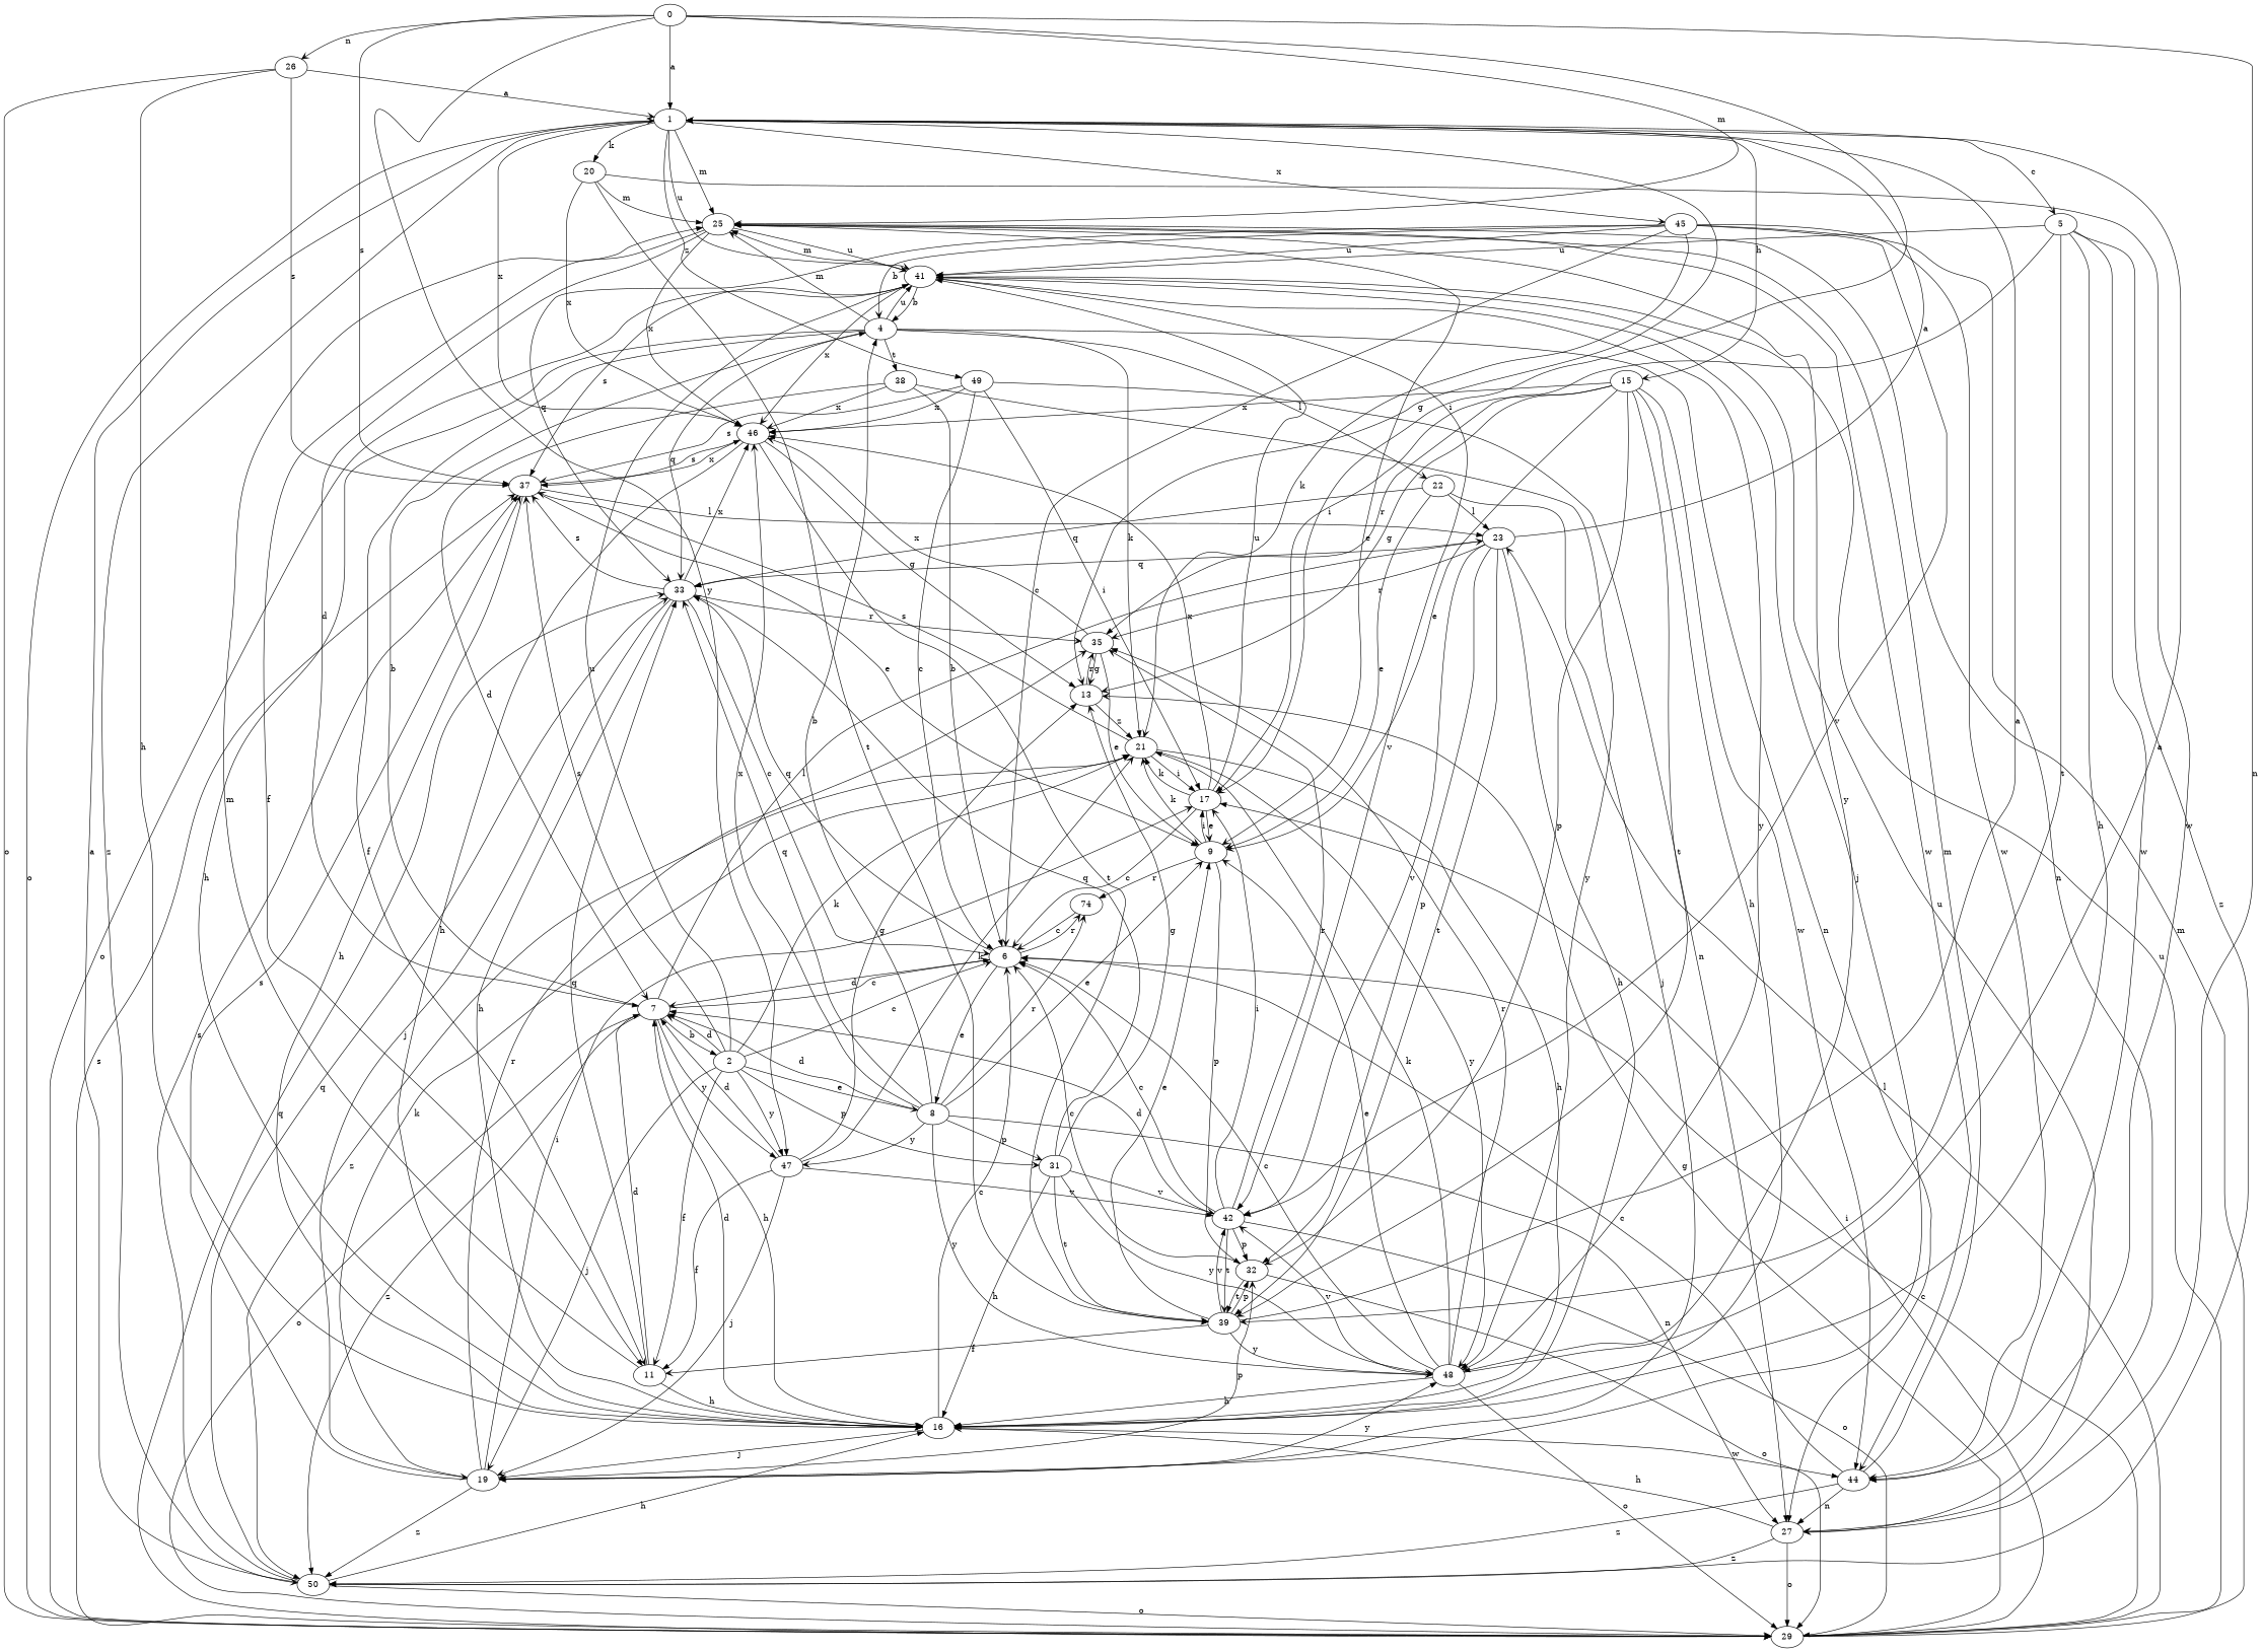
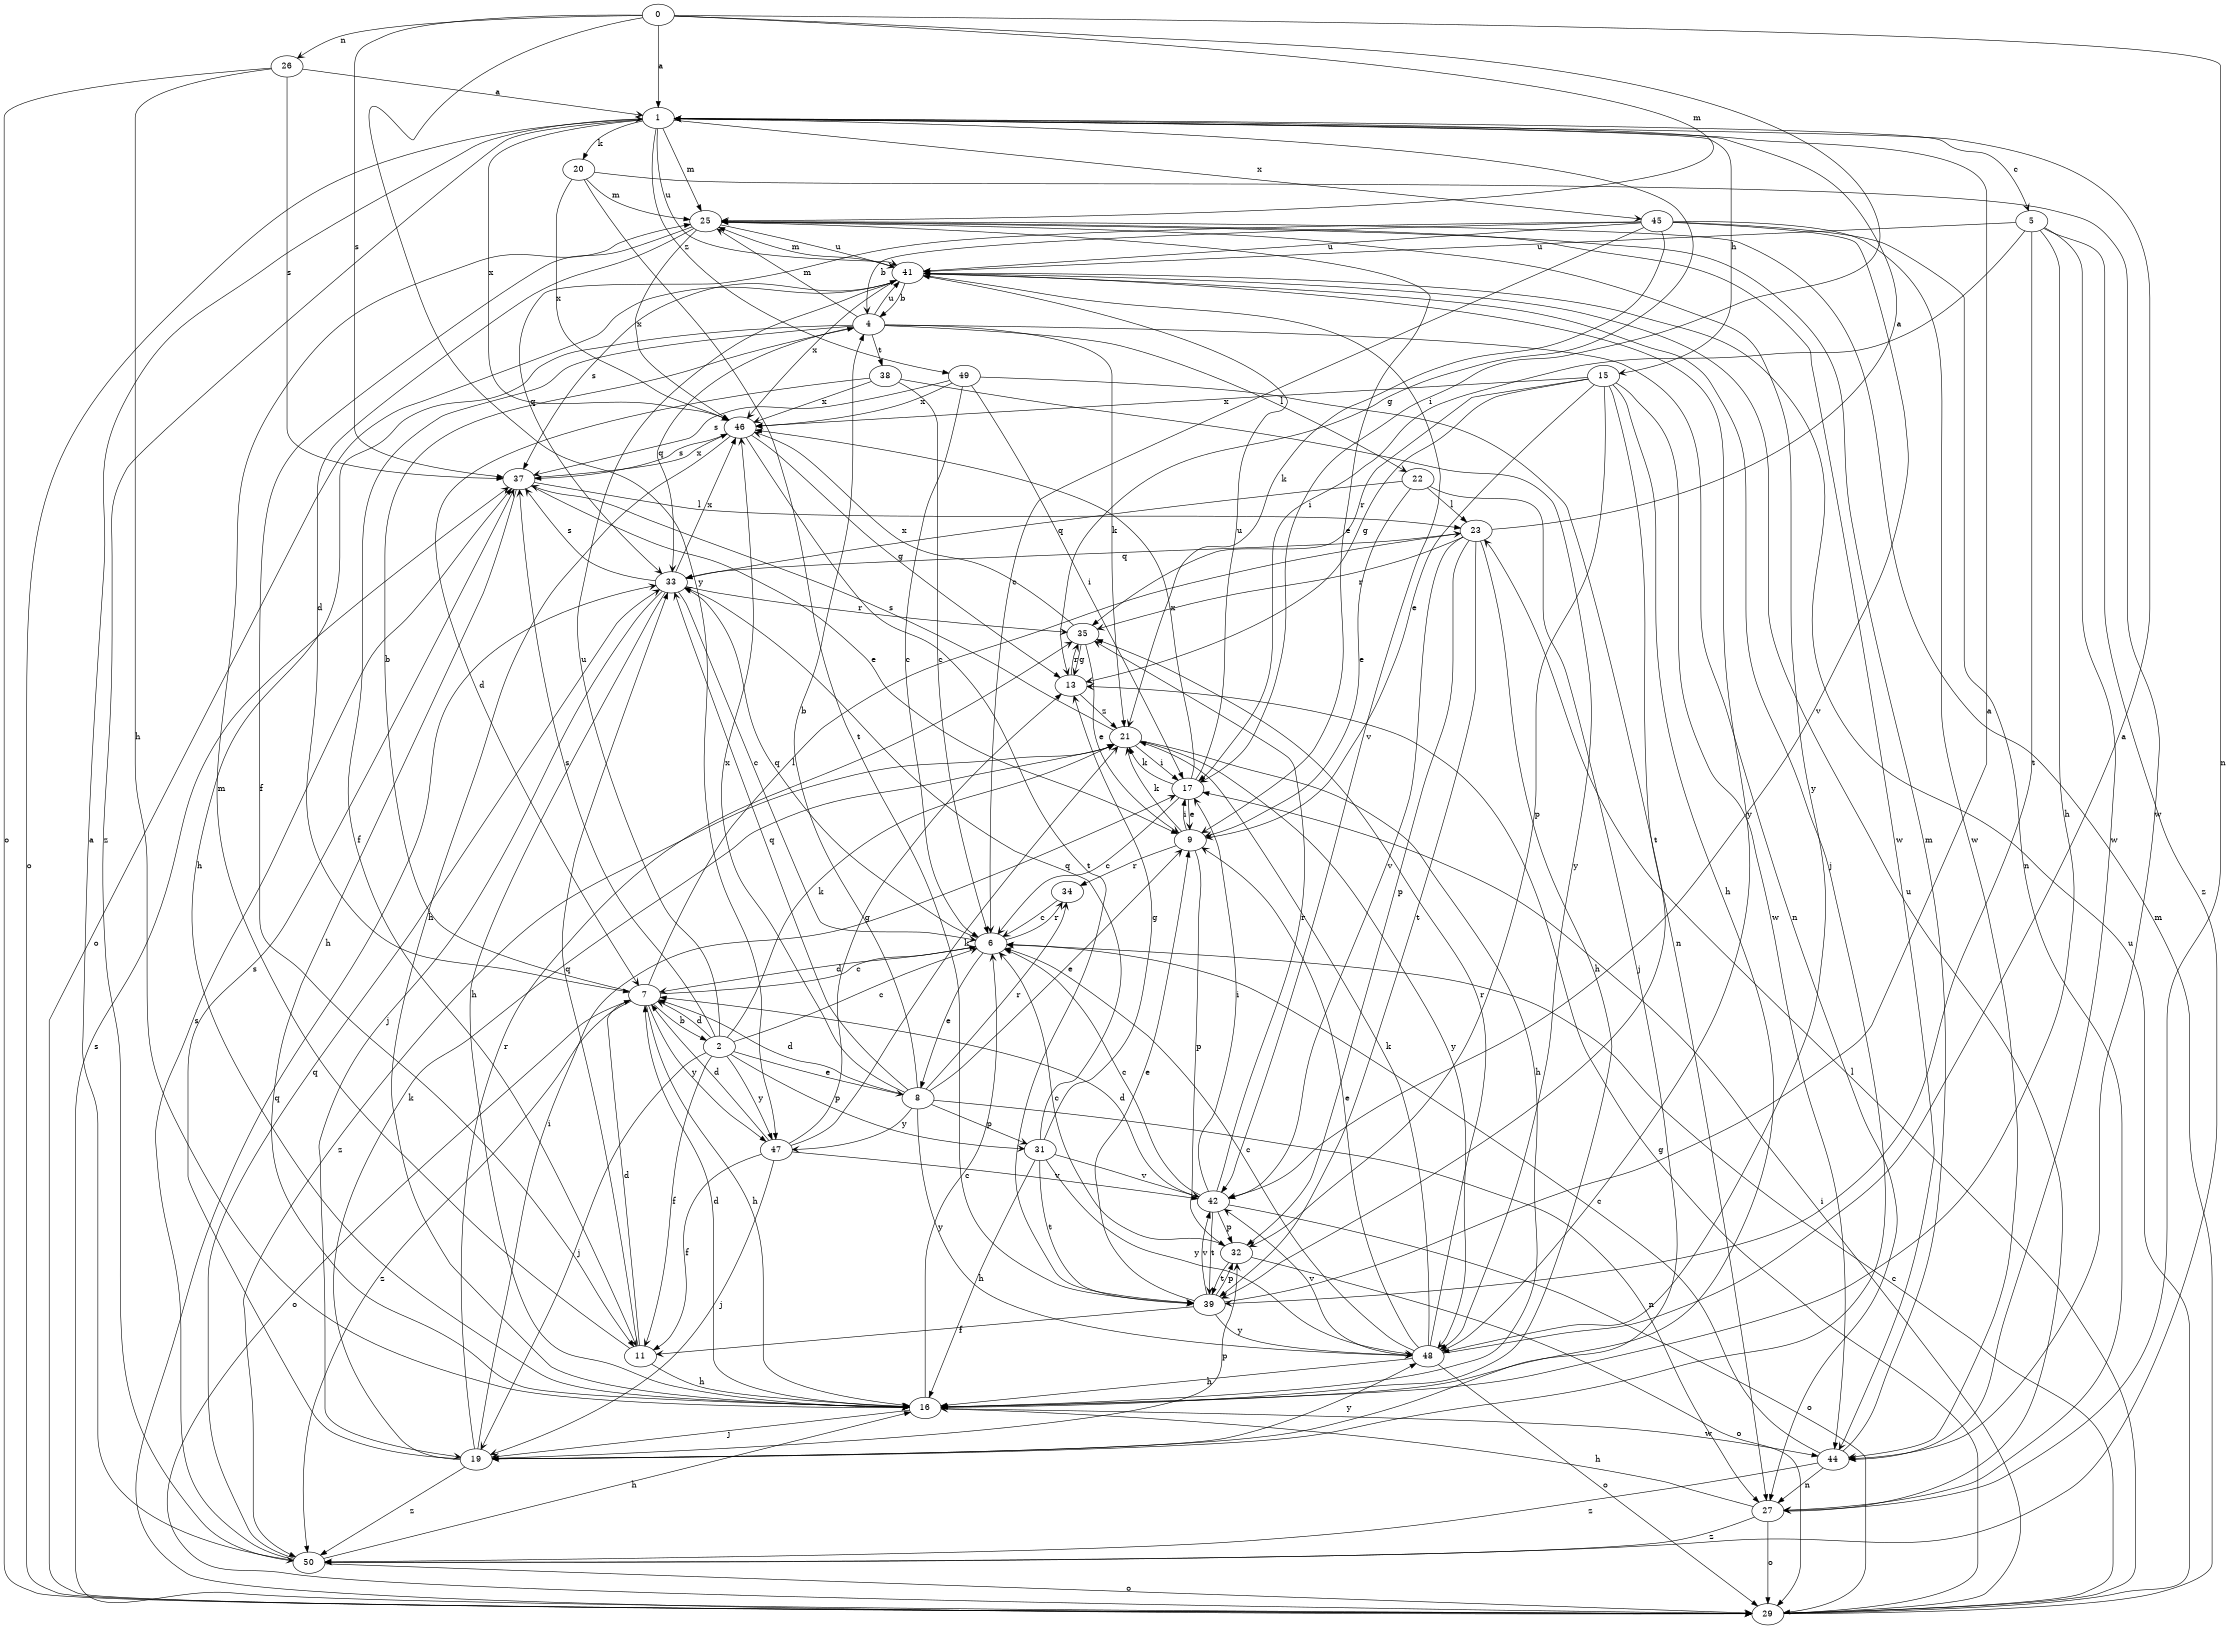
  strict digraph {
    edge [arrowhead=vee]
    0
    1
    17
    25
    26
    27
    37
    47
    5
    13
    15
    20
    29
    41
    45
    46
    49
    50
    6
    21
    9
    44
    7
    11
    48
    16
    23
    19
    42
    39
    35
    32
    33
    4
    2
    8
    31
-   34 [label=74]
+   34
    22
    38
    0 -> 1 [arrowhead=normal label=a]
    0 -> 17 [label=i]
    0 -> 25 [label=m]
    0 -> 26 [label=n]
    0 -> 27 [label=n]
    0 -> 37 [arrowhead=normal label=s]
    0 -> 47 [arrowhead=normal label=y]
    1 -> 25 [arrowhead=normal label=m]
    1 -> 5 [label=c]
    1 -> 13 [label=g]
    1 -> 15 [label=h]
    1 -> 20 [arrowhead=normal label=k]
    1 -> 29 [label=o]
    1 -> 41 [label=u]
    1 -> 45 [label=x]
    1 -> 46 [label=x]
    1 -> 49 [arrowhead=normal label=z]
    1 -> 50 [label=z]
    17 -> 41 [arrowhead=normal label=u]
    17 -> 46 [arrowhead=normal label=x]
    17 -> 6 [label=c]
    17 -> 21 [arrowhead=normal label=k]
    17 -> 9 [label=e]
    25 -> 41 [label=u]
    25 -> 46 [arrowhead=normal label=x]
    25 -> 9 [label=e]
    25 -> 44 [label=w]
    25 -> 7 [arrowhead=normal label=d]
    25 -> 11 [arrowhead=normal label=f]
    25 -> 48 [arrowhead=normal label=y]
    26 -> 1 [label=a]
    26 -> 37 [arrowhead=normal label=s]
    26 -> 29 [label=o]
    26 -> 16 [arrowhead=normal label=h]
    27 -> 29 [arrowhead=normal label=o]
    27 -> 41 [label=u]
    27 -> 50 [arrowhead=normal label=z]
    27 -> 16 [label=h]
    37 -> 46 [arrowhead=normal label=x]
    37 -> 9 [arrowhead=normal label=e]
    37 -> 16 [label=h]
    37 -> 23 [arrowhead=normal label=l]
    47 -> 13 [arrowhead=normal label=g]
    47 -> 21 [label=k]
    47 -> 7 [arrowhead=normal label=d]
    47 -> 11 [arrowhead=normal label=f]
    47 -> 19 [label=j]
    47 -> 42 [arrowhead=normal label=v]
    5 -> 17 [arrowhead=normal label=i]
    5 -> 41 [label=u]
    5 -> 50 [arrowhead=normal label=z]
    5 -> 44 [arrowhead=normal label=w]
    5 -> 16 [arrowhead=normal label=h]
    5 -> 39 [label=t]
    13 -> 21 [arrowhead=normal label=z]
    13 -> 35 [label=r]
    15 -> 13 [label=g]
    15 -> 46 [arrowhead=normal label=x]
    15 -> 9 [label=e]
    15 -> 44 [arrowhead=normal label=w]
    15 -> 16 [arrowhead=normal label=h]
    15 -> 39 [label=t]
    15 -> 35 [arrowhead=normal label=r]
    15 -> 32 [label=p]
    20 -> 25 [arrowhead=normal label=m]
    20 -> 46 [arrowhead=normal label=x]
    20 -> 44 [label=w]
    20 -> 39 [arrowhead=normal label=t]
    29 -> 17 [arrowhead=normal label=i]
    29 -> 25 [arrowhead=normal label=m]
    29 -> 37 [label=s]
    29 -> 13 [label=g]
    29 -> 41 [arrowhead=normal label=u]
    29 -> 6 [label=c]
    29 -> 23 [label=l]
    29 -> 33 [label=q]
    41 -> 25 [arrowhead=normal label=m]
    41 -> 37 [arrowhead=normal label=s]
    41 -> 29 [arrowhead=normal label=o]
    41 -> 46 [label=x]
    41 -> 48 [label=y]
    41 -> 19 [label=j]
    41 -> 42 [arrowhead=normal label=v]
    41 -> 4 [arrowhead=normal label=b]
    45 -> 27 [label=n]
    45 -> 41 [arrowhead=normal label=u]
    45 -> 6 [label=c]
    45 -> 21 [label=k]
    45 -> 44 [label=w]
    45 -> 42 [label=v]
    45 -> 33 [label=q]
    45 -> 4 [label=b]
    46 -> 37 [arrowhead=normal label=s]
    46 -> 13 [arrowhead=normal label=g]
    46 -> 16 [label=h]
    46 -> 39 [label=t]
    49 -> 17 [arrowhead=normal label=i]
    49 -> 27 [arrowhead=normal label=n]
    49 -> 37 [label=s]
    49 -> 46 [label=x]
    49 -> 6 [arrowhead=normal label=c]
    50 -> 1 [label=a]
    50 -> 37 [arrowhead=normal label=s]
    50 -> 29 [label=o]
    50 -> 16 [arrowhead=normal label=h]
    50 -> 33 [label=q]
    6 -> 7 [label=d]
    6 -> 33 [arrowhead=normal label=q]
    6 -> 8 [arrowhead=normal label=e]
    6 -> 34 [label=r]
    21 -> 17 [arrowhead=normal label=i]
    21 -> 37 [label=s]
    21 -> 50 [arrowhead=normal label=z]
    21 -> 48 [label=y]
    21 -> 16 [arrowhead=normal label=h]
    9 -> 17 [arrowhead=normal label=i]
    9 -> 21 [label=k]
    9 -> 32 [arrowhead=normal label=p]
    9 -> 34 [arrowhead=normal label=r]
    44 -> 25 [label=m]
    44 -> 27 [arrowhead=normal label=n]
    44 -> 50 [label=z]
    44 -> 6 [arrowhead=normal label=c]
    7 -> 47 [arrowhead=normal label=y]
    7 -> 29 [arrowhead=normal label=o]
    7 -> 50 [arrowhead=normal label=z]
    7 -> 6 [arrowhead=normal label=c]
    7 -> 16 [arrowhead=normal label=h]
    7 -> 23 [label=l]
    7 -> 4 [arrowhead=normal label=b]
    7 -> 2 [arrowhead=normal label=b]
    11 -> 25 [arrowhead=normal label=m]
    11 -> 7 [arrowhead=normal label=d]
    11 -> 16 [label=h]
    11 -> 33 [arrowhead=normal label=q]
    48 -> 1 [label=a]
    48 -> 29 [arrowhead=normal label=o]
    48 -> 6 [label=c]
    48 -> 21 [arrowhead=normal label=k]
    48 -> 9 [label=e]
    48 -> 16 [arrowhead=normal label=h]
    48 -> 42 [label=v]
    48 -> 35 [arrowhead=normal label=r]
    16 -> 6 [label=c]
    16 -> 44 [arrowhead=normal label=w]
    16 -> 7 [arrowhead=normal label=d]
    16 -> 19 [label=j]
    23 -> 1 [arrowhead=normal label=a]
    23 -> 16 [arrowhead=normal label=h]
    23 -> 42 [arrowhead=normal label=v]
    23 -> 39 [arrowhead=normal label=t]
    23 -> 35 [label=r]
    23 -> 32 [arrowhead=normal label=p]
    23 -> 33 [arrowhead=normal label=q]
    19 -> 17 [label=i]
    19 -> 37 [label=s]
    19 -> 50 [arrowhead=normal label=z]
    19 -> 21 [label=k]
    19 -> 48 [arrowhead=normal label=y]
    19 -> 35 [label=r]
    19 -> 32 [label=p]
    42 -> 17 [label=i]
    42 -> 29 [arrowhead=normal label=o]
    42 -> 6 [arrowhead=normal label=c]
    42 -> 7 [arrowhead=normal label=d]
    42 -> 39 [label=t]
    42 -> 35 [label=r]
    42 -> 32 [arrowhead=normal label=p]
    39 -> 1 [label=a]
    39 -> 9 [arrowhead=normal label=e]
    39 -> 11 [label=f]
    39 -> 48 [label=y]
    39 -> 42 [arrowhead=normal label=v]
    39 -> 32 [arrowhead=normal label=p]
    35 -> 13 [label=g]
    35 -> 46 [label=x]
    35 -> 9 [label=e]
    32 -> 29 [arrowhead=normal label=o]
    32 -> 6 [label=c]
    32 -> 39 [arrowhead=normal label=t]
    33 -> 37 [label=s]
    33 -> 46 [arrowhead=normal label=x]
    33 -> 6 [label=c]
    33 -> 16 [arrowhead=normal label=h]
    33 -> 19 [label=j]
    33 -> 35 [label=r]
    4 -> 25 [label=m]
    4 -> 27 [arrowhead=normal label=n]
    4 -> 41 [arrowhead=normal label=u]
    4 -> 21 [arrowhead=normal label=k]
    4 -> 11 [label=f]
    4 -> 16 [label=h]
    4 -> 33 [label=q]
    4 -> 22 [label=l]
    4 -> 38 [arrowhead=normal label=t]
    2 -> 37 [label=s]
    2 -> 47 [arrowhead=normal label=y]
    2 -> 41 [arrowhead=normal label=u]
    2 -> 6 [label=c]
    2 -> 21 [arrowhead=normal label=k]
    2 -> 7 [label=d]
    2 -> 11 [label=f]
    2 -> 19 [label=j]
    2 -> 8 [label=e]
    2 -> 31 [label=p]
    8 -> 27 [arrowhead=normal label=n]
    8 -> 47 [label=y]
    8 -> 46 [label=x]
    8 -> 9 [label=e]
    8 -> 7 [arrowhead=normal label=d]
    8 -> 48 [label=y]
    8 -> 33 [label=q]
    8 -> 4 [arrowhead=normal label=b]
    8 -> 31 [label=p]
    8 -> 34 [label=r]
    31 -> 13 [label=g]
    31 -> 48 [label=y]
    31 -> 16 [arrowhead=normal label=h]
    31 -> 42 [label=v]
    31 -> 39 [label=t]
    31 -> 33 [label=q]
    34 -> 6 [label=c]
    22 -> 9 [label=e]
    22 -> 23 [arrowhead=normal label=l]
    22 -> 19 [arrowhead=normal label=j]
    22 -> 33 [arrowhead=normal label=q]
    38 -> 46 [label=x]
-   38 -> 6 [arrowhead=normal label=b]
+   38 -> 6 [arrowhead=normal label=c]
    38 -> 7 [label=d]
    38 -> 48 [arrowhead=normal label=y]
  }
